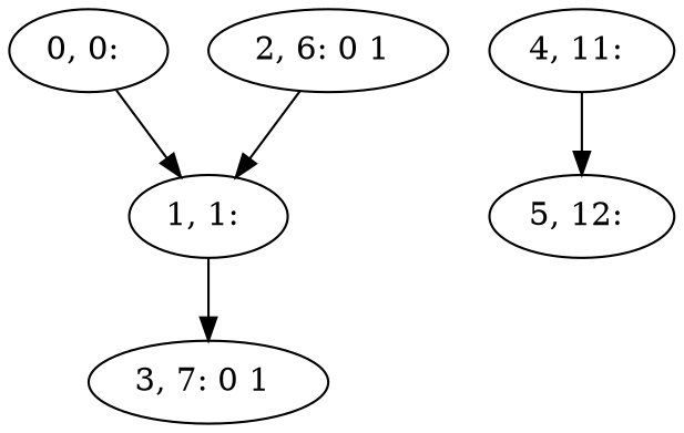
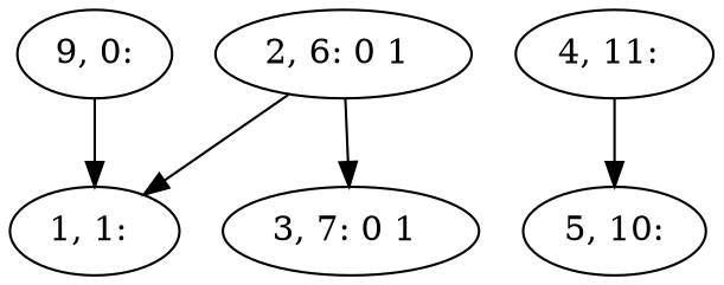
  digraph {
-   n1 [label="0, 0: "]
+   n1 [label="9, 0:"]
    n2 [label="1, 1: "]
    n3 [label="2, 6: 0 1 "]
    n4 [label="3, 7: 0 1 "]
    n5 [label="4, 11: "]
-   n6 [label="5, 12: "]
+   n6 [label="5, 10:"]
    n1 -> n2
    n3 -> n2
-   n2 -> n4
+   n3 -> n4
    n5 -> n6
  }
